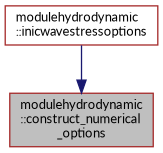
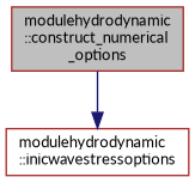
  digraph {
    rankdir=TB
    fontname=Lato
    node [color=brown fontname=Lato fontsize=10 shape=record style=filled]
    n1 [fillcolor=grey75 fontcolor=black height=0.2 label="modulehydrodynamic\l::construct_numerical\l_options" width=0.4]
    n2 [fillcolor=white height=0.2 label="modulehydrodynamic\l::inicwavestressoptions" width=0.4]
-   n2 -> n1 [color=midnightblue fontname=Lato fontsize=10 labelfontname=Helvetica labelfontsize=10 style=solid]
+   n1 -> n2 [color=midnightblue fontname=Lato fontsize=10 labelfontname=Helvetica labelfontsize=10 style=solid]
  }
